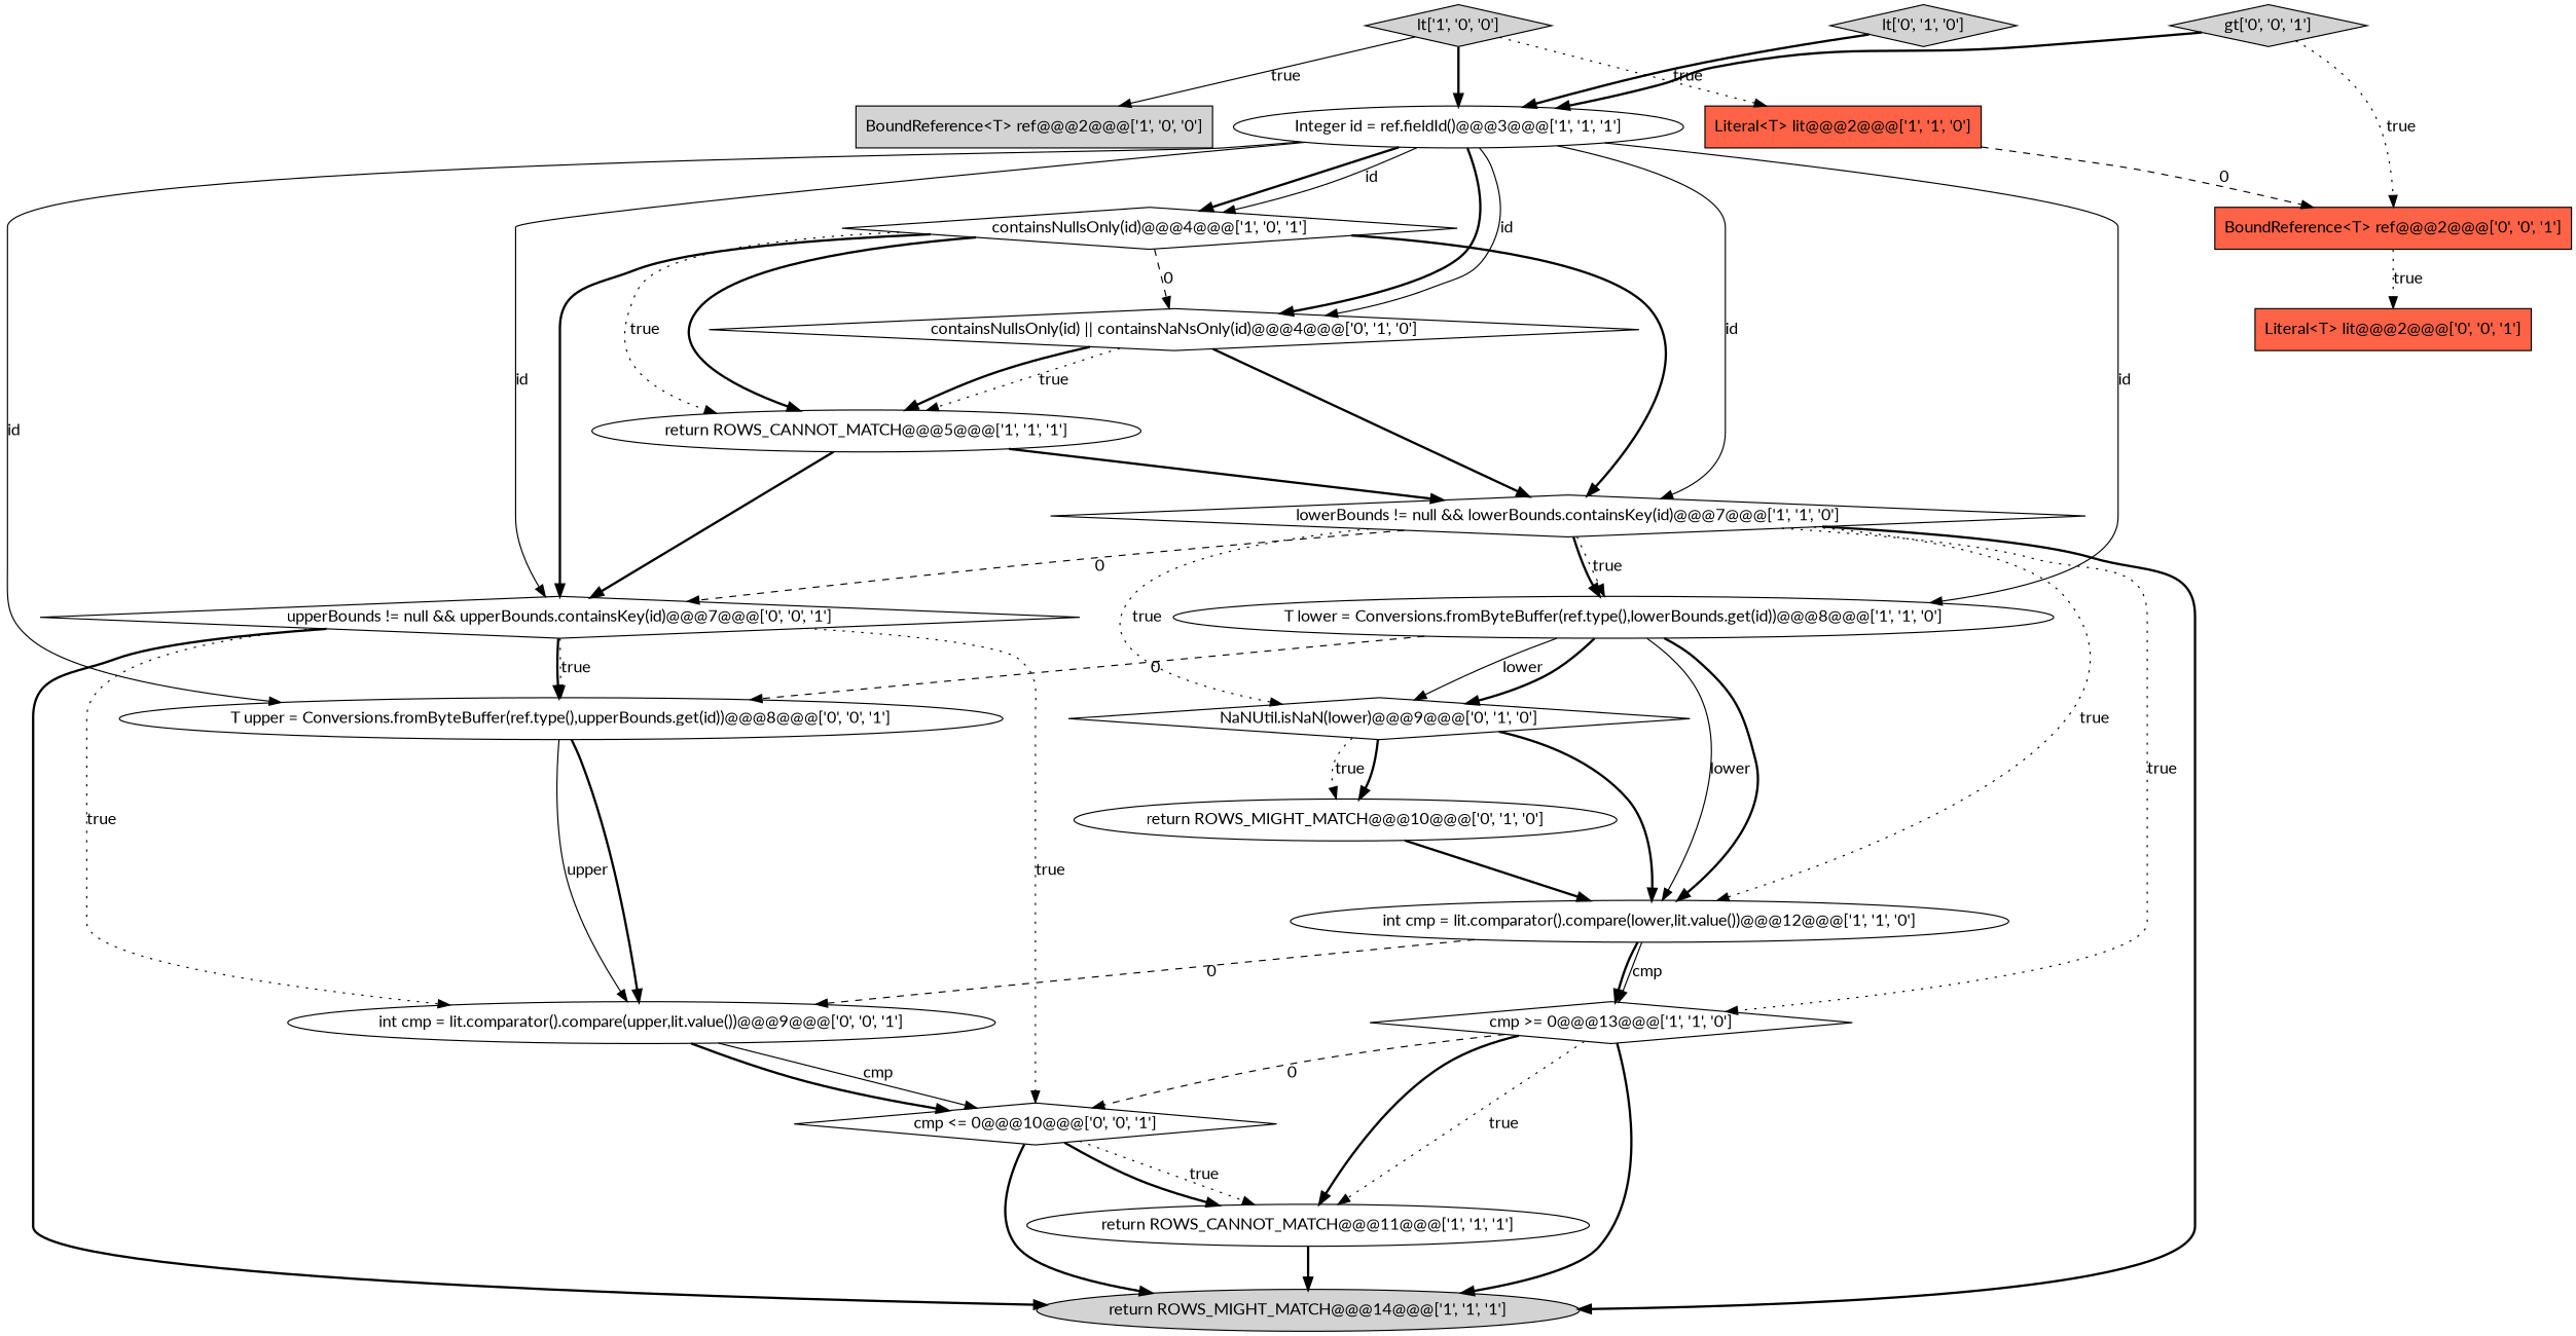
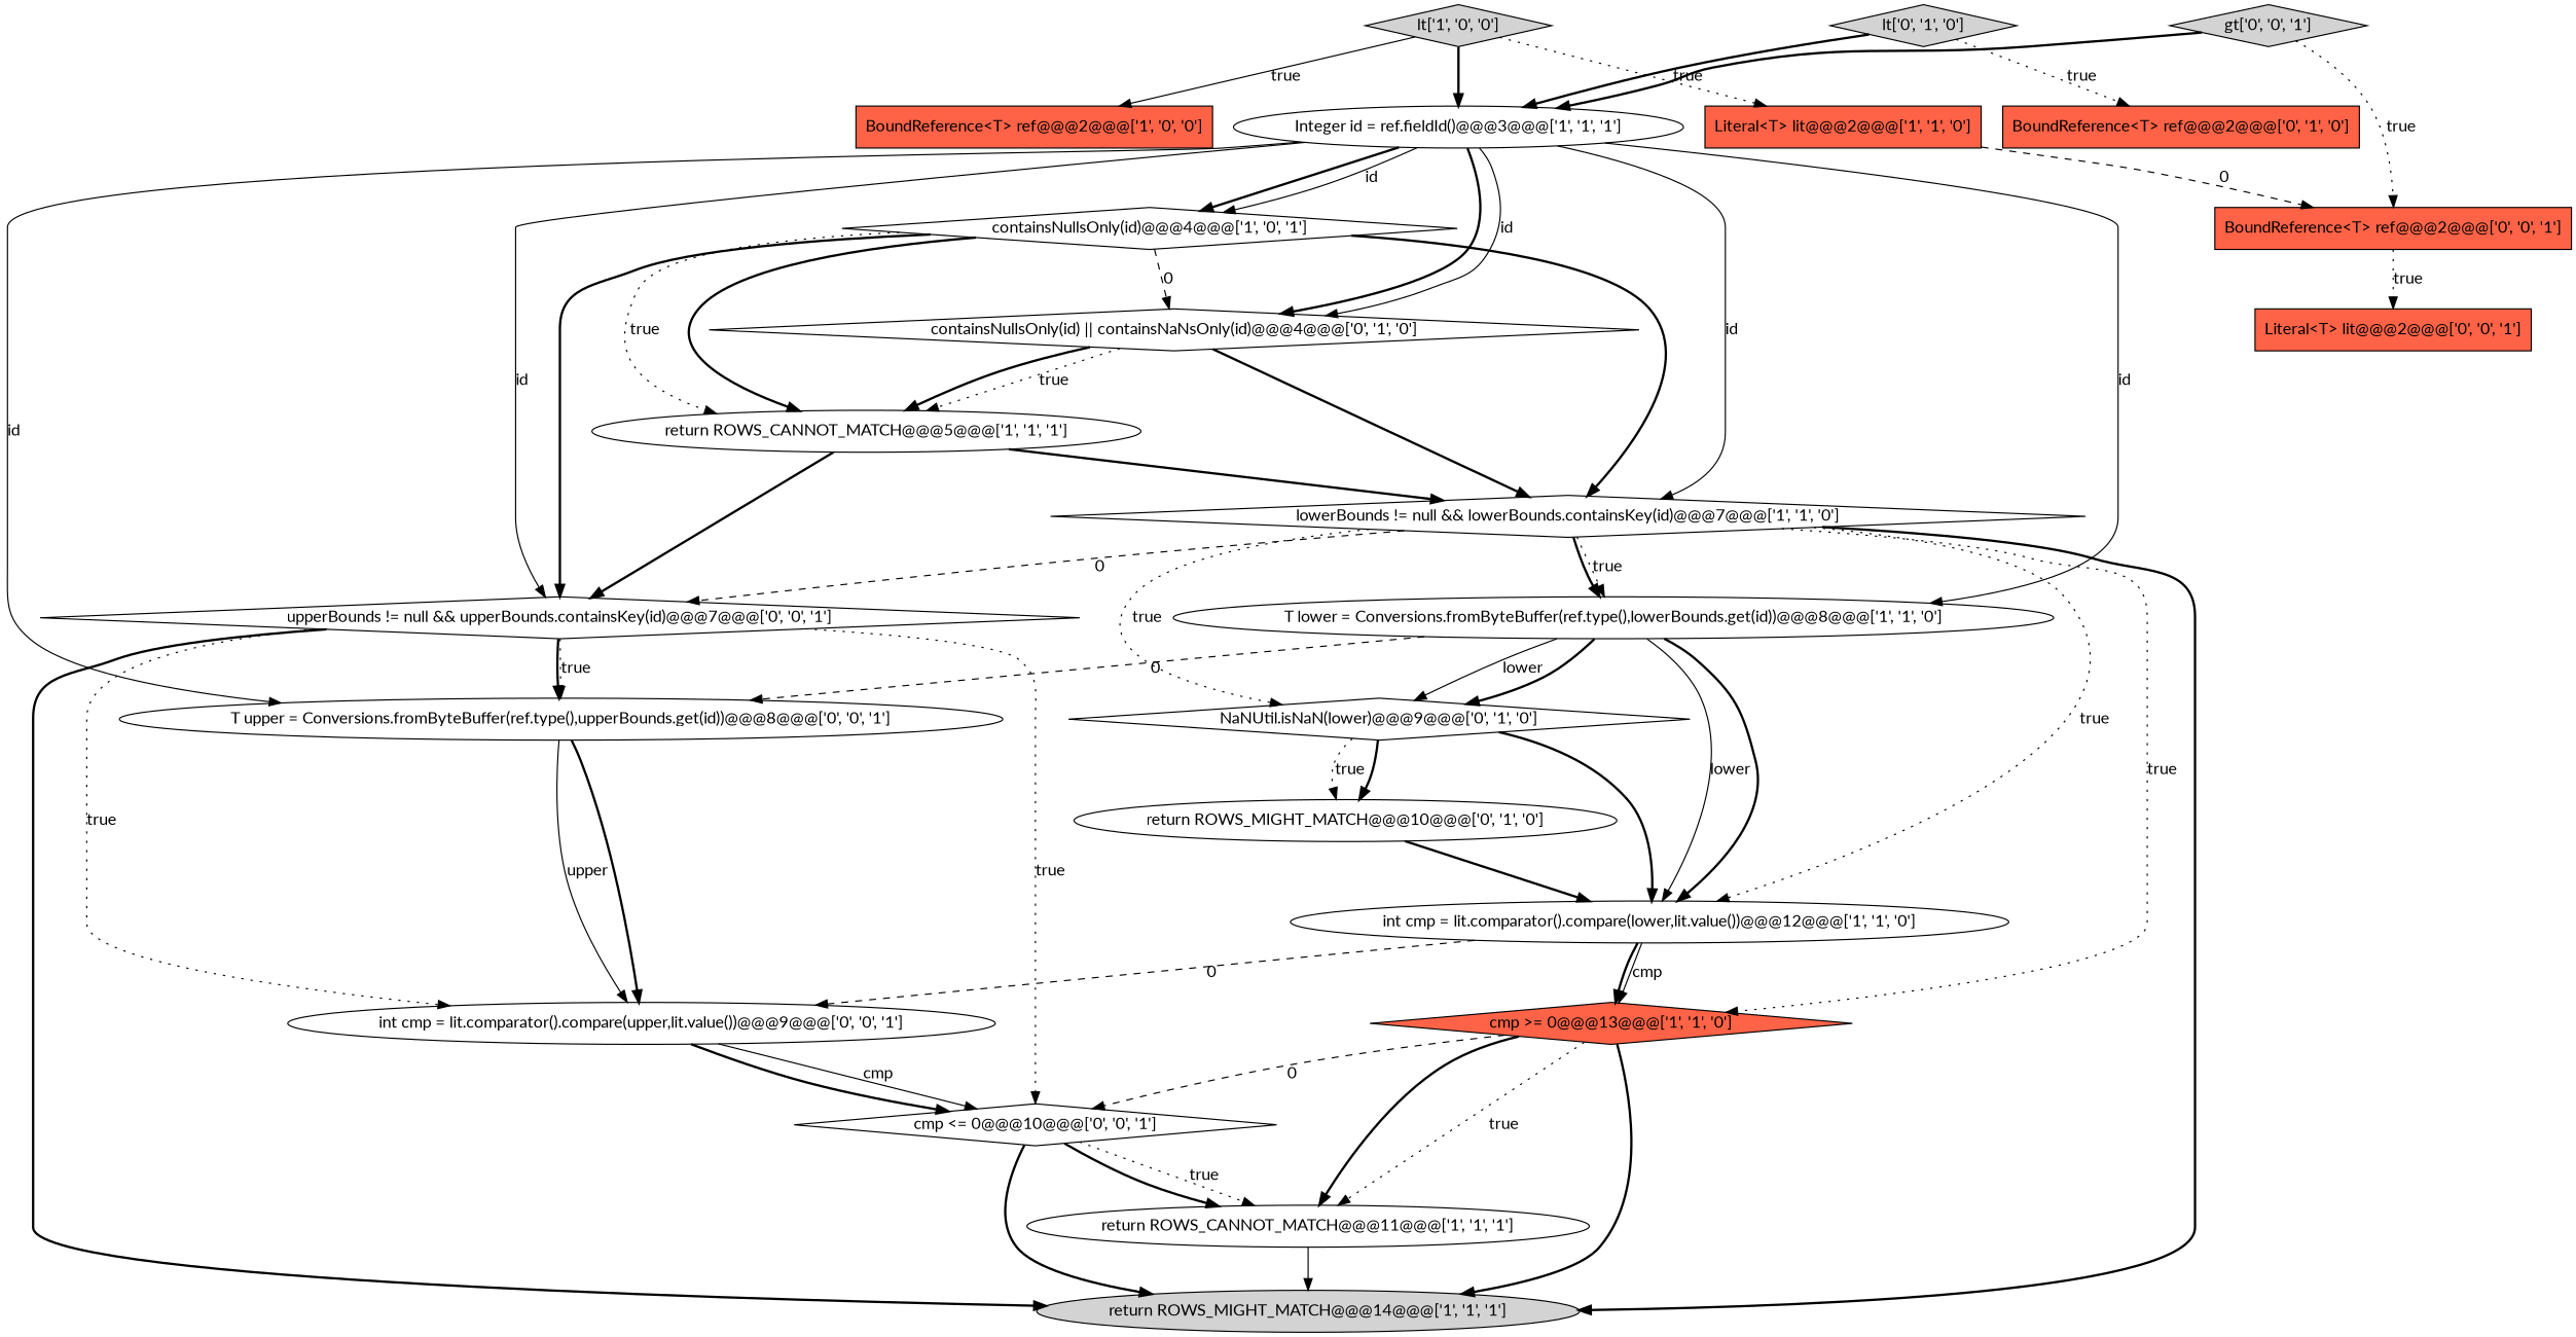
  digraph {
    fontname=Lato
    node [fillcolor=white fontname=Lato shape=diamond style=filled]
    edge [fontname=Lato style=bold]
    n1 [fillcolor=tomato label="BoundReference<T> ref@@@2@@@['0', '0', '1']" shape=box]
    n2 [fillcolor=tomato label="Literal<T> lit@@@2@@@['0', '0', '1']" shape=box]
    n3 [label="return ROWS_CANNOT_MATCH@@@11@@@['1', '1', '1']" shape=ellipse]
    n4 [fillcolor=lightgray label="return ROWS_MIGHT_MATCH@@@14@@@['1', '1', '1']" shape=ellipse]
    n5 [label="int cmp = lit.comparator().compare(lower,lit.value())@@@12@@@['1', '1', '0']" shape=ellipse]
-   n6 [label="cmp >= 0@@@13@@@['1', '1', '0']"]
+   n6 [fillcolor=tomato label="cmp >= 0@@@13@@@['1', '1', '0']"]
    n7 [label="int cmp = lit.comparator().compare(upper,lit.value())@@@9@@@['0', '0', '1']" shape=ellipse]
    n8 [label="cmp <= 0@@@10@@@['0', '0', '1']"]
    n9 [label="return ROWS_MIGHT_MATCH@@@10@@@['0', '1', '0']" shape=ellipse]
    n10 [label="upperBounds != null && upperBounds.containsKey(id)@@@7@@@['0', '0', '1']"]
    n11 [label="T upper = Conversions.fromByteBuffer(ref.type(),upperBounds.get(id))@@@8@@@['0', '0', '1']" shape=ellipse]
    n12 [label="T lower = Conversions.fromByteBuffer(ref.type(),lowerBounds.get(id))@@@8@@@['1', '1', '0']" shape=ellipse]
    n13 [label="NaNUtil.isNaN(lower)@@@9@@@['0', '1', '0']"]
    n14 [label="return ROWS_CANNOT_MATCH@@@5@@@['1', '1', '1']" shape=ellipse]
    n15 [label="lowerBounds != null && lowerBounds.containsKey(id)@@@7@@@['1', '1', '0']"]
    n16 [fillcolor=lightgray label="lt['1', '0', '0']"]
    n17 [label="Integer id = ref.fieldId()@@@3@@@['1', '1', '1']" shape=ellipse]
-   n18 [fillcolor=lightgray label="BoundReference<T> ref@@@2@@@['1', '0', '0']" shape=box]
+   n18 [fillcolor=tomato label="BoundReference<T> ref@@@2@@@['1', '0', '0']" shape=box]
    n19 [fillcolor=tomato label="Literal<T> lit@@@2@@@['1', '1', '0']" shape=box]
    n20 [label="containsNullsOnly(id) || containsNaNsOnly(id)@@@4@@@['0', '1', '0']"]
    n21 [label="containsNullsOnly(id)@@@4@@@['1', '0', '1']"]
    n22 [fillcolor=lightgray label="gt['0', '0', '1']"]
    n23 [fillcolor=lightgray label="lt['0', '1', '0']"]
+   n24 [fillcolor=tomato label="BoundReference<T> ref@@@2@@@['0', '1', '0']" shape=box]
    n1 -> n2 [label=true style=dotted]
-   n3 -> n4
+   n3 -> n4 [style=solid]
    n5 -> n6 [label=cmp style=solid]
    n5 -> n6
    n5 -> n7 [label=0 style=dashed]
    n6 -> n3
    n6 -> n3 [label=true style=dotted]
    n6 -> n4
    n6 -> n8 [label=0 style=dashed]
    n7 -> n8
    n7 -> n8 [label=cmp style=solid]
    n8 -> n3
    n8 -> n3 [label=true style=dotted]
    n8 -> n4
    n9 -> n5
    n10 -> n4
    n10 -> n7 [label=true style=dotted]
    n10 -> n8 [label=true style=dotted]
    n10 -> n11
    n10 -> n11 [label=true style=dotted]
    n11 -> n7
    n11 -> n7 [label=upper style=solid]
    n12 -> n5 [label=lower style=solid]
    n12 -> n5
    n12 -> n11 [label=0 style=dashed]
    n12 -> n13 [label=lower style=solid]
    n12 -> n13
    n13 -> n5
    n13 -> n9
    n13 -> n9 [label=true style=dotted]
    n14 -> n10
    n14 -> n15
    n15 -> n4
    n15 -> n5 [label=true style=dotted]
    n15 -> n6 [label=true style=dotted]
    n15 -> n10 [label=0 style=dashed]
    n15 -> n12 [label=true style=dotted]
    n15 -> n12
    n15 -> n13 [label=true style=dotted]
    n16 -> n17
    n16 -> n18 [label=true style=solid]
    n16 -> n19 [label=true style=dotted]
    n17 -> n10 [label=id style=solid]
    n17 -> n11 [label=id style=solid]
    n17 -> n12 [label=id style=solid]
    n17 -> n15 [label=id style=solid]
    n17 -> n20
    n17 -> n20 [label=id style=solid]
    n17 -> n21
    n17 -> n21 [label=id style=solid]
    n19 -> n1 [label=0 style=dashed]
    n20 -> n14 [label=true style=dotted]
    n20 -> n14
    n20 -> n15
    n21 -> n10
    n21 -> n14 [label=true style=dotted]
    n21 -> n14
    n21 -> n15
    n21 -> n20 [label=0 style=dashed]
    n22 -> n1 [label=true style=dotted]
    n22 -> n17
    n23 -> n17
+   n23 -> n24 [label=true style=dotted]
  }
